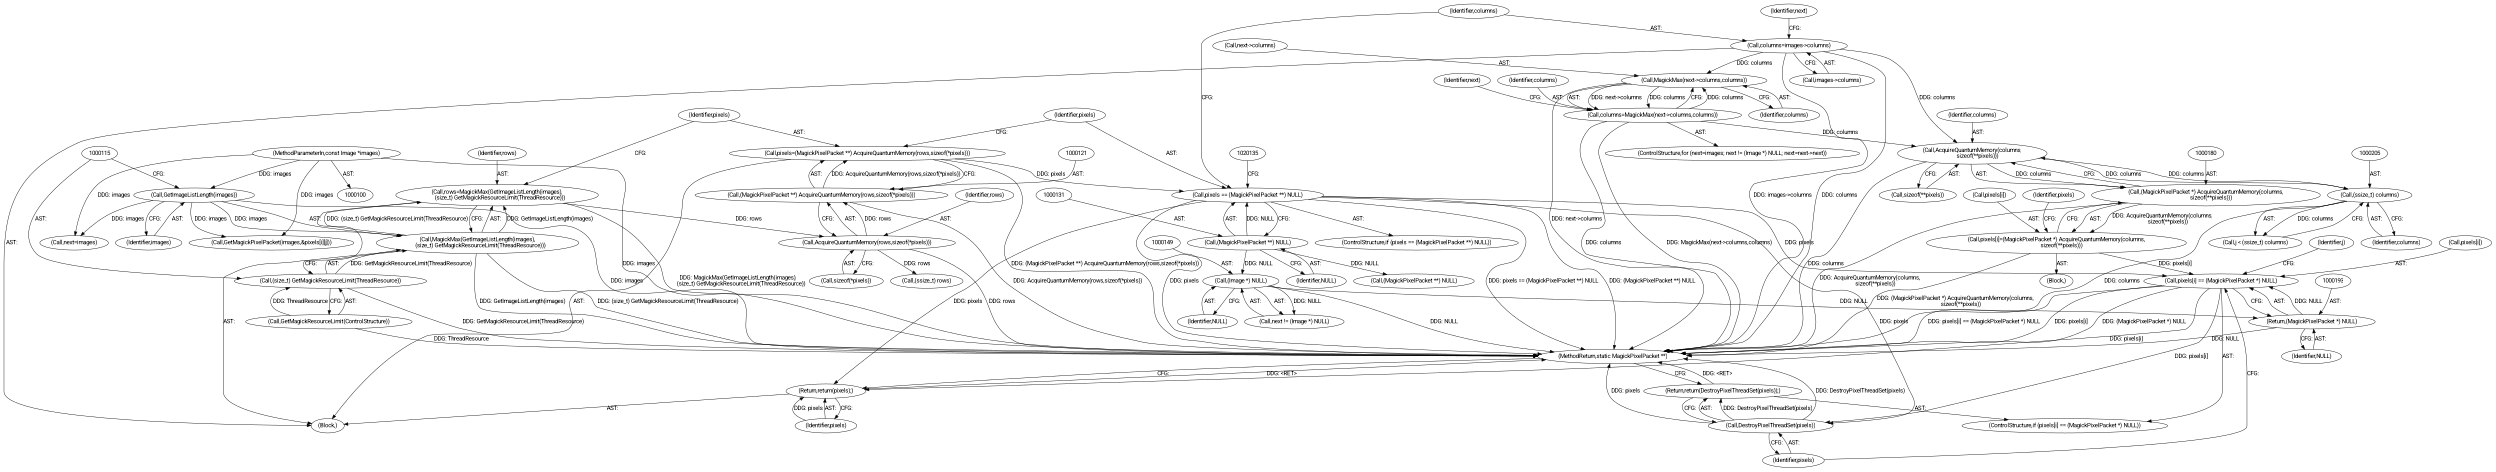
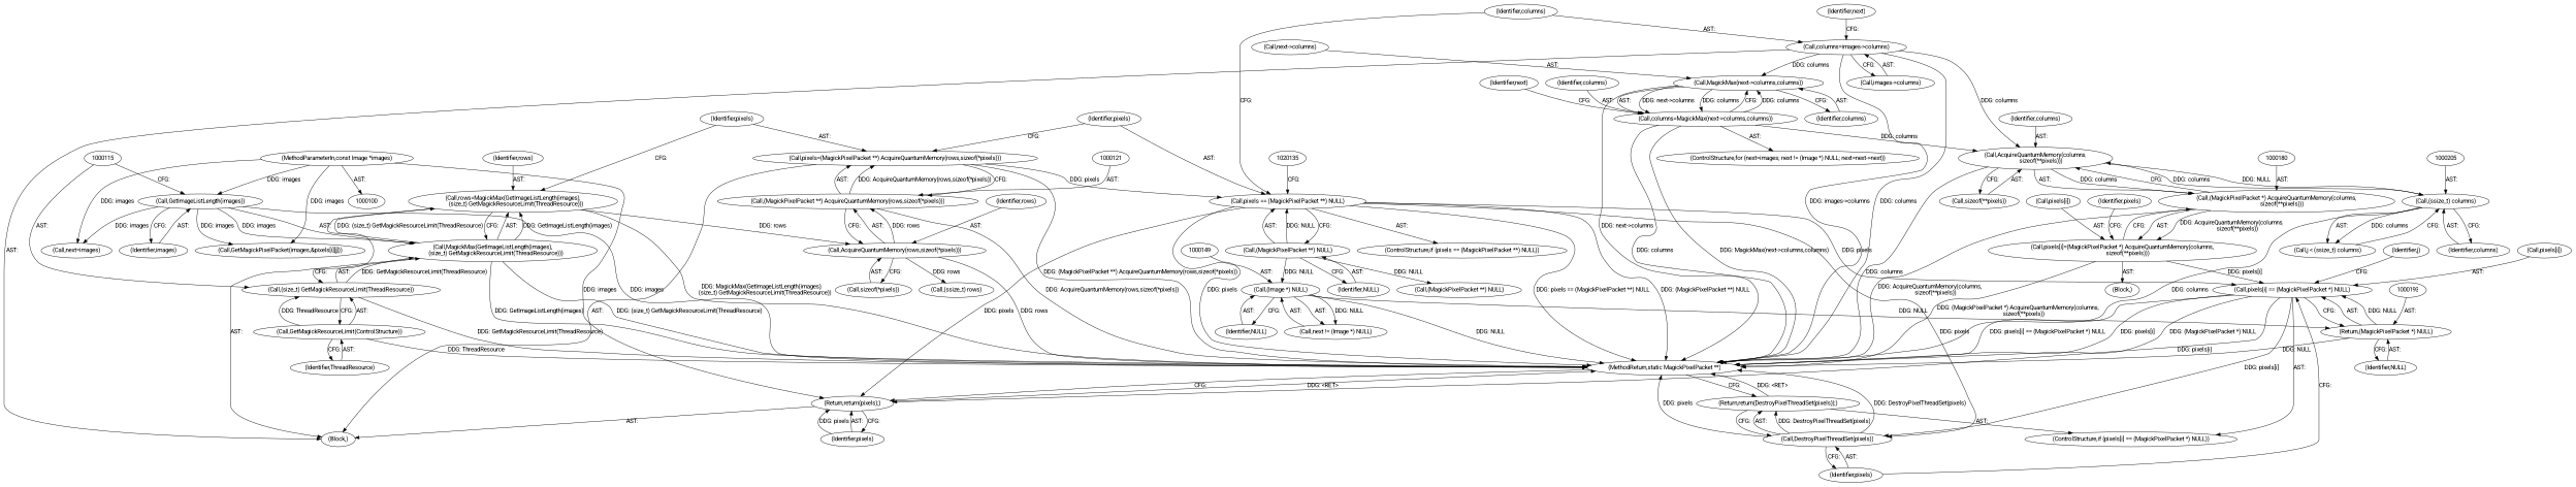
  digraph {
    fontname=Roboto
    node [fontname=Roboto]
    edge [fontname=Roboto]
    n1 [label="(Call,pixels[i] == (MagickPixelPacket *) NULL)"]
    n2 [label="(Return,(MagickPixelPacket *) NULL)"]
    n3 [label="(Call,DestroyPixelThreadSet(pixels))"]
    n4 [label="(Return,return(pixels);)"]
    n5 [label="(MethodReturn,static MagickPixelPacket **)"]
    n6 [label="(ControlStructure,if (pixels[i] == (MagickPixelPacket *) NULL))"]
    n7 [label="(Identifier,NULL)"]
    n8 [label="(Return,return(DestroyPixelThreadSet(pixels));)"]
    n9 [label="(Identifier,pixels)"]
    n10 [label="(Block,)"]
    n11 [label="(Identifier,pixels)"]
    n12 [label="(Call,pixels == (MagickPixelPacket **) NULL)"]
    n13 [label="(Call,(MagickPixelPacket **) NULL)"]
    n14 [label="(ControlStructure,if (pixels == (MagickPixelPacket **) NULL))"]
    n15 [label="(Call,(Image *) NULL)"]
    n16 [label="(Call,(MagickPixelPacket **) NULL)"]
    n17 [label="(Identifier,NULL)"]
    n18 [label="(Call,pixels=(MagickPixelPacket **) AcquireQuantumMemory(rows,sizeof(*pixels)))"]
    n19 [label="(Call,(MagickPixelPacket **) AcquireQuantumMemory(rows,sizeof(*pixels)))"]
    n20 [label="(Call,AcquireQuantumMemory(rows,sizeof(*pixels)))"]
    n21 [label="(Call,(ssize_t) rows)"]
    n22 [label="(Call,sizeof(*pixels))"]
    n23 [label="(Call,rows=MagickMax(GetImageListLength(images),\n    (size_t) GetMagickResourceLimit(ThreadResource)))"]
    n24 [label="(Call,MagickMax(GetImageListLength(images),\n    (size_t) GetMagickResourceLimit(ThreadResource)))"]
    n25 [label="(Call,(size_t) GetMagickResourceLimit(ThreadResource))"]
    n26 [label="(Call,GetMagickResourceLimit(ControlStructure))"]
    n27 [label="(Call,GetImageListLength(images))"]
    n28 [label="(Identifier,images)"]
    n29 [label="(Call,GetMagickPixelPacket(images,&pixels[i][j]))"]
    n30 [label="(Call,next=images)"]
    n31 [label="(MethodParameterIn,const Image *images)"]
    1000100
+   n33 [label="(Identifier,ThreadResource)"]
    n34 [label="(Identifier,NULL)"]
    n35 [label="(Call,next != (Image *) NULL)"]
    n36 [label="(Call,pixels[i]=(MagickPixelPacket *) AcquireQuantumMemory(columns,\n       sizeof(**pixels)))"]
    n37 [label="(Call,(MagickPixelPacket *) AcquireQuantumMemory(columns,\n       sizeof(**pixels)))"]
    n38 [label="(Block,)"]
    n39 [label="(Call,AcquireQuantumMemory(columns,\n       sizeof(**pixels)))"]
    n40 [label="(Call,(ssize_t) columns)"]
    n41 [label="(Call,sizeof(**pixels))"]
    n42 [label="(Identifier,columns)"]
    n43 [label="(Call,j < (ssize_t) columns)"]
    n44 [label="(Call,columns=MagickMax(next->columns,columns))"]
    n45 [label="(Call,MagickMax(next->columns,columns))"]
    n46 [label="(ControlStructure,for (next=images; next != (Image *) NULL; next=next->next))"]
    n47 [label="(Identifier,columns)"]
    n48 [label="(Call,columns=images->columns)"]
    n49 [label="(Call,images->columns)"]
    n50 [label="(Identifier,columns)"]
    n51 [label="(Identifier,columns)"]
    n52 [label="(Identifier,pixels)"]
    n53 [label="(Identifier,j)"]
    n54 [label="(Identifier,rows)"]
    n55 [label="(Identifier,rows)"]
    n56 [label="(Identifier,pixels)"]
    n57 [label="(Call,pixels[i])"]
    n58 [label="(Call,pixels[i])"]
    n59 [label="(Identifier,next)"]
    n60 [label="(Call,next->columns)"]
    n61 [label="(Identifier,columns)"]
    n62 [label="(Identifier,pixels)"]
    n63 [label="(Identifier,next)"]
    n64 [label=1020135]
    1000121
    1000115
-   1000131
    1000180
    1000205
    1000193
    1000149
    n1 -> n2 [label="CFG: "]
    n1 -> n3 [label="DDG: pixels[i]"]
    n1 -> n4 [label="DDG: pixels[i]"]
    n1 -> n5 [label="DDG: pixels[i] == (MagickPixelPacket *) NULL"]
    n1 -> n5 [label="DDG: pixels[i]"]
    n1 -> n5 [label="DDG: (MagickPixelPacket *) NULL"]
    n1 -> n6 [label="AST: "]
    n2 -> n1 [label="AST: "]
    n2 -> n1 [label="DDG: NULL"]
    n2 -> n5 [label="DDG: NULL"]
    n2 -> n7 [label="CFG: "]
    n3 -> n5 [label="DDG: pixels"]
    n3 -> n5 [label="DDG: DestroyPixelThreadSet(pixels)"]
    n3 -> n8 [label="AST: "]
    n3 -> n8 [label="DDG: DestroyPixelThreadSet(pixels)"]
    n3 -> n9 [label="CFG: "]
    n4 -> n5 [label="DDG: <RET>"]
    n4 -> n10 [label="AST: "]
    n4 -> n11 [label="CFG: "]
    n5 -> n4 [label="CFG: "]
    n5 -> n8 [label="CFG: "]
    n7 -> n2 [label="AST: "]
    n8 -> n3 [label="CFG: "]
    n8 -> n5 [label="DDG: <RET>"]
    n8 -> n6 [label="AST: "]
    n9 -> n1 [label="CFG: "]
    n9 -> n3 [label="AST: "]
    n11 -> n4 [label="AST: "]
    n11 -> n4 [label="DDG: pixels"]
    n12 -> n1 [label="DDG: pixels"]
    n12 -> n3 [label="DDG: pixels"]
    n12 -> n4 [label="DDG: pixels"]
    n12 -> n5 [label="DDG: (MagickPixelPacket **) NULL"]
    n12 -> n5 [label="DDG: pixels"]
    n12 -> n5 [label="DDG: pixels == (MagickPixelPacket **) NULL"]
    n12 -> n13 [label="CFG: "]
    n12 -> n14 [label="AST: "]
    n13 -> n12 [label="AST: "]
    n13 -> n12 [label="DDG: NULL"]
    n13 -> n15 [label="DDG: NULL"]
    n13 -> n16 [label="DDG: NULL"]
    n13 -> n17 [label="CFG: "]
    n15 -> n2 [label="DDG: NULL"]
    n15 -> n5 [label="DDG: NULL"]
    n15 -> n34 [label="CFG: "]
    n15 -> n35 [label="AST: "]
    n15 -> n35 [label="DDG: NULL"]
    n17 -> n13 [label="AST: "]
    n18 -> n5 [label="DDG: (MagickPixelPacket **) AcquireQuantumMemory(rows,sizeof(*pixels))"]
    n18 -> n10 [label="AST: "]
    n18 -> n12 [label="DDG: pixels"]
    n18 -> n19 [label="CFG: "]
    n19 -> n5 [label="DDG: AcquireQuantumMemory(rows,sizeof(*pixels))"]
    n19 -> n18 [label="AST: "]
    n19 -> n18 [label="DDG: AcquireQuantumMemory(rows,sizeof(*pixels))"]
    n19 -> n20 [label="CFG: "]
    n20 -> n5 [label="DDG: rows"]
    n20 -> n19 [label="AST: "]
    n20 -> n19 [label="DDG: rows"]
    n20 -> n21 [label="DDG: rows"]
    n20 -> n22 [label="CFG: "]
    n22 -> n20 [label="AST: "]
    n23 -> n5 [label="DDG: MagickMax(GetImageListLength(images),\n    (size_t) GetMagickResourceLimit(ThreadResource))"]
    n23 -> n10 [label="AST: "]
    n23 -> n20 [label="DDG: rows"]
    n23 -> n24 [label="CFG: "]
    n24 -> n5 [label="DDG: GetImageListLength(images)"]
    n24 -> n5 [label="DDG: (size_t) GetMagickResourceLimit(ThreadResource)"]
    n24 -> n23 [label="AST: "]
    n24 -> n23 [label="DDG: GetImageListLength(images)"]
    n24 -> n23 [label="DDG: (size_t) GetMagickResourceLimit(ThreadResource)"]
    n24 -> n25 [label="CFG: "]
    n25 -> n5 [label="DDG: GetMagickResourceLimit(ThreadResource)"]
    n25 -> n24 [label="AST: "]
    n25 -> n24 [label="DDG: GetMagickResourceLimit(ThreadResource)"]
    n25 -> n26 [label="CFG: "]
    n26 -> n5 [label="DDG: ThreadResource"]
    n26 -> n25 [label="AST: "]
    n26 -> n25 [label="DDG: ThreadResource"]
+   n26 -> n33 [label="CFG: "]
    n27 -> n5 [label="DDG: images"]
    n27 -> n24 [label="AST: "]
    n27 -> n24 [label="DDG: images"]
    n27 -> n28 [label="CFG: "]
    n27 -> n29 [label="DDG: images"]
    n27 -> n30 [label="DDG: images"]
    n28 -> n27 [label="AST: "]
-   n31 -> n5 [label="DDG: images"]
+   n31 -> n4 [label="DDG: images"]
    n31 -> n27 [label="DDG: images"]
    n31 -> n29 [label="DDG: images"]
    n31 -> n30 [label="DDG: images"]
    n31 -> 1000100 [label="AST: "]
+   n33 -> n26 [label="AST: "]
    n34 -> n15 [label="AST: "]
    n35 -> n15 [label="AST: "]
    n36 -> n1 [label="DDG: pixels[i]"]
    n36 -> n5 [label="DDG: (MagickPixelPacket *) AcquireQuantumMemory(columns,\n       sizeof(**pixels))"]
    n36 -> n37 [label="CFG: "]
    n36 -> n38 [label="AST: "]
    n37 -> n5 [label="DDG: AcquireQuantumMemory(columns,\n       sizeof(**pixels))"]
    n37 -> n36 [label="AST: "]
    n37 -> n36 [label="DDG: AcquireQuantumMemory(columns,\n       sizeof(**pixels))"]
    n37 -> n39 [label="CFG: "]
    n39 -> n5 [label="DDG: columns"]
    n39 -> n37 [label="AST: "]
    n39 -> n37 [label="DDG: columns"]
-   n39 -> n40 [label="DDG: columns"]
+   n39 -> n40 [label="DDG: NULL"]
    n39 -> n41 [label="CFG: "]
    n40 -> n5 [label="DDG: columns"]
    n40 -> n39 [label="DDG: columns"]
    n40 -> n42 [label="CFG: "]
    n40 -> n43 [label="AST: "]
    n40 -> n43 [label="DDG: columns"]
    n41 -> n39 [label="AST: "]
    n42 -> n40 [label="AST: "]
    n43 -> n40 [label="CFG: "]
    n44 -> n5 [label="DDG: columns"]
    n44 -> n5 [label="DDG: MagickMax(next->columns,columns)"]
    n44 -> n39 [label="DDG: columns"]
    n44 -> n45 [label="CFG: "]
    n44 -> n45 [label="DDG: columns"]
    n44 -> n46 [label="AST: "]
    n45 -> n5 [label="DDG: next->columns"]
    n45 -> n44 [label="AST: "]
    n45 -> n44 [label="DDG: next->columns"]
    n45 -> n44 [label="DDG: columns"]
    n45 -> n47 [label="CFG: "]
    n47 -> n45 [label="AST: "]
    n48 -> n5 [label="DDG: images->columns"]
    n48 -> n5 [label="DDG: columns"]
    n48 -> n10 [label="AST: "]
    n48 -> n39 [label="DDG: columns"]
    n48 -> n45 [label="DDG: columns"]
    n48 -> n49 [label="CFG: "]
    n49 -> n48 [label="AST: "]
    n50 -> n44 [label="AST: "]
    n51 -> n12 [label="CFG: "]
    n51 -> n48 [label="AST: "]
    n52 -> n18 [label="AST: "]
    n52 -> n23 [label="CFG: "]
    n53 -> n1 [label="CFG: "]
    n54 -> n23 [label="AST: "]
    n55 -> n20 [label="AST: "]
    n56 -> n12 [label="AST: "]
    n56 -> n18 [label="CFG: "]
    n57 -> n36 [label="AST: "]
    n58 -> n1 [label="AST: "]
    n59 -> n44 [label="CFG: "]
    n60 -> n45 [label="AST: "]
    n61 -> n39 [label="AST: "]
    n62 -> n36 [label="CFG: "]
    n63 -> n48 [label="CFG: "]
    n64 -> n12 [label="CFG: "]
    1000121 -> n19 [label="AST: "]
    1000115 -> n25 [label="AST: "]
    1000115 -> n27 [label="CFG: "]
-   1000131 -> n13 [label="AST: "]
    1000180 -> n37 [label="AST: "]
    1000205 -> n40 [label="AST: "]
    1000193 -> n2 [label="AST: "]
    1000149 -> n15 [label="AST: "]
  }
